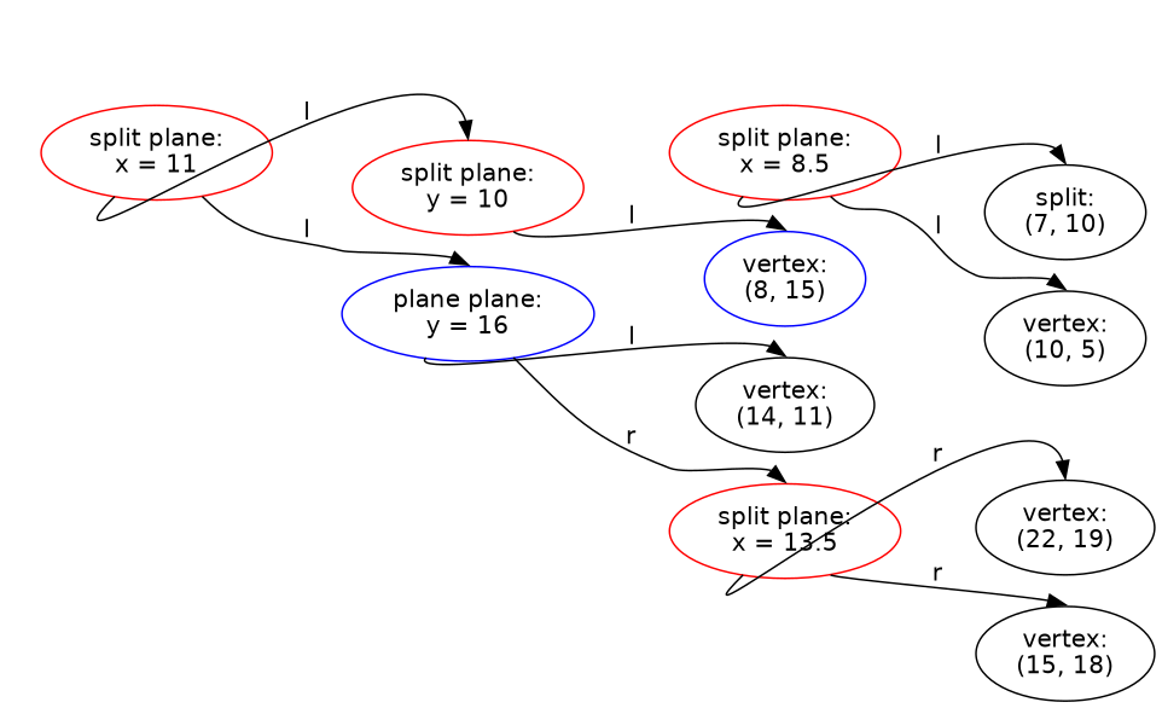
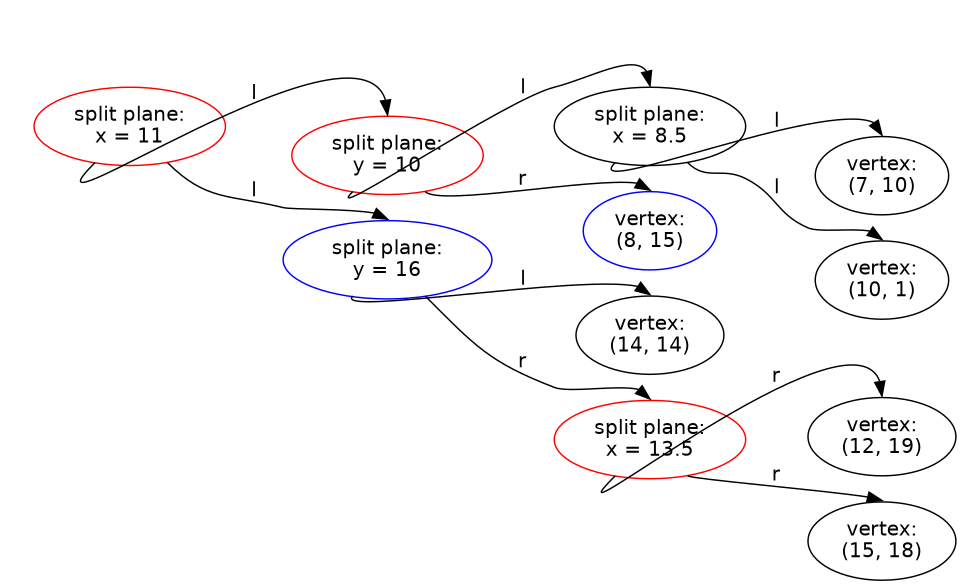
  digraph {
    fontname=DejaVuSans
    rankdir=LR
    node [fontname=DejaVuSans]
    edge [fontname=DejaVuSans headport=n tailport=sw]
    n1 [color=red label="split plane:\nx = 11"]
    n2 [color=red label="split plane:\ny = 10"]
-   n3 [color=blue label="plane plane:\ny = 16"]
-   n4 [color=red label="split plane:\nx = 8.5"]
+   n3 [color=blue label="split plane:\ny = 16"]
+   n4 [color=black label="split plane:\nx = 8.5"]
    n5 [color=blue label="vertex:\n(8, 15)"]
-   n6 [label="vertex:\n(14, 11)"]
+   n6 [label="vertex:\n(14, 14)"]
    n7 [color=red label="split plane:\nx = 13.5"]
-   n8 [label="split:\n(7, 10)"]
-   n9 [label="vertex:\n(10, 5)"]
-   n10 [label="vertex:\n(22, 19)"]
+   n8 [label="vertex:\n(7, 10)"]
+   n9 [label="vertex:\n(10, 1)"]
+   n10 [label="vertex:\n(12, 19)"]
    n11 [label="vertex:\n(15, 18)"]
    n1 -> n2 [label=l]
    n1 -> n3 [label=l tailport=se]
-   n2 -> n5 [label=l tailport=se]
+   n2 -> n4 [label=l]
+   n2 -> n5 [label=r tailport=se]
    n3 -> n6 [label=l]
    n3 -> n7 [label=r tailport=se]
    n4 -> n8 [label=l]
    n4 -> n9 [label=l tailport=se]
    n7 -> n10 [label=r]
    n7 -> n11 [label=r tailport=se]
  }
